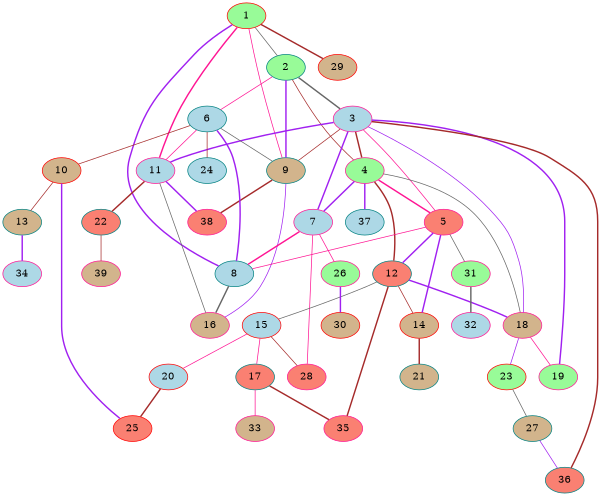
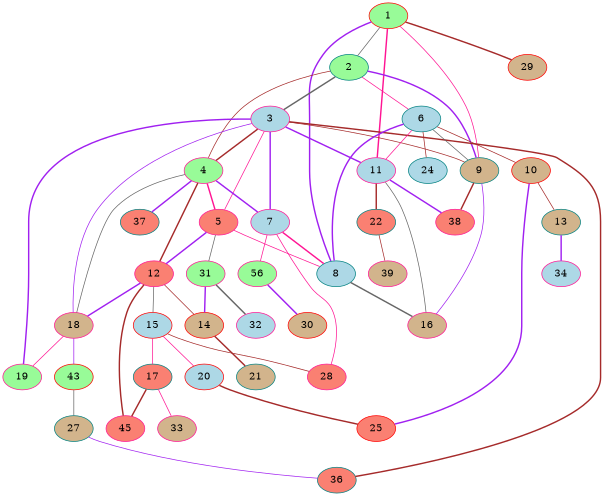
  graph {
    node [color=deeppink fillcolor=tan style=filled]
    edge [color=purple style=bold weight=1.0]
    1 [color=red fillcolor=palegreen]
    2 [color=teal fillcolor=palegreen]
    8 [color=teal fillcolor=lightblue]
    9 [color=teal]
    11 [fillcolor=lightblue]
    29 [color=red]
    3 [fillcolor=lightblue]
    4 [fillcolor=palegreen]
    6 [color=teal fillcolor=lightblue]
    16
    38 [fillcolor=salmon]
    22 [color=teal fillcolor=salmon]
    5 [fillcolor=salmon]
    7 [fillcolor=lightblue]
    18
    19 [fillcolor=palegreen]
    36 [color=teal fillcolor=salmon]
-   12 [color=teal fillcolor=salmon]
-   37 [color=teal fillcolor=lightblue]
+   12 [fillcolor=salmon]
+   37 [color=teal fillcolor=salmon]
    10 [color=red]
    24 [color=teal fillcolor=lightblue]
    14 [color=red]
    31 [fillcolor=palegreen]
-   26 [fillcolor=palegreen]
+   26 [fillcolor=palegreen label=56]
    28 [fillcolor=salmon]
-   23 [color=red fillcolor=palegreen]
+   23 [color=red fillcolor=palegreen label=43]
    15 [color=red fillcolor=lightblue]
-   35 [fillcolor=salmon]
+   35 [fillcolor=salmon label=45]
    21 [color=teal]
    32 [fillcolor=lightblue]
    13 [color=teal]
    25 [color=red fillcolor=salmon]
    30 [color=red]
    34 [fillcolor=lightblue]
    39
    17 [color=teal fillcolor=salmon]
    20 [color=red fillcolor=lightblue]
    33
    27 [color=teal]
    1 -- 2 [color=gray40 style=solid]
    1 -- 8
    1 -- 9 [color=deeppink style=solid]
    1 -- 11 [color=deeppink]
    1 -- 29 [color=brown]
    2 -- 9
    2 -- 3 [color=gray40]
    2 -- 4 [color=brown style=solid]
    2 -- 6 [color=deeppink style=solid]
    8 -- 16 [color=gray40]
    9 -- 16 [style=solid]
    9 -- 38 [color=brown]
    11 -- 16 [color=gray40 style=solid]
    11 -- 38
    11 -- 22 [color=brown]
    3 -- 9 [color=brown style=solid]
    3 -- 11
    3 -- 4 [color=brown]
    3 -- 5 [color=deeppink style=solid]
    3 -- 7 [weight=3.0]
    3 -- 18 [style=solid]
    3 -- 19
    3 -- 36 [color=brown]
    4 -- 5 [color=deeppink]
    4 -- 7
    4 -- 18 [color=gray40 style=solid]
    4 -- 12 [color=brown]
    4 -- 37
    6 -- 8
    6 -- 9 [color=gray40 style=solid]
    6 -- 11 [color=deeppink style=solid]
    6 -- 10 [color=brown style=solid]
    6 -- 24 [color=brown style=solid]
    22 -- 39 [color=brown style=solid]
    5 -- 8 [color=deeppink style=solid]
    5 -- 12
-   5 -- 14
+   31 -- 14
    5 -- 31 [color=gray40 style=solid]
    7 -- 8 [color=deeppink]
    7 -- 26 [color=deeppink style=solid]
    7 -- 28 [color=deeppink style=solid]
    18 -- 19 [color=deeppink style=solid]
    18 -- 23 [style=solid]
    12 -- 18
    12 -- 14 [color=brown style=solid]
    12 -- 15 [color=gray40 style=solid]
    12 -- 35 [color=brown]
    10 -- 13 [color=brown style=solid]
    10 -- 25
    14 -- 21 [color=brown]
    31 -- 32 [color=gray40]
    26 -- 30
    23 -- 27 [color=gray40 style=solid]
    15 -- 28 [color=brown style=solid]
    15 -- 17 [color=deeppink style=solid]
    15 -- 20 [color=deeppink style=solid]
    13 -- 34
    17 -- 35 [color=brown]
    17 -- 33 [color=deeppink style=solid]
    20 -- 25 [color=brown]
    27 -- 36 [style=solid]
  }
